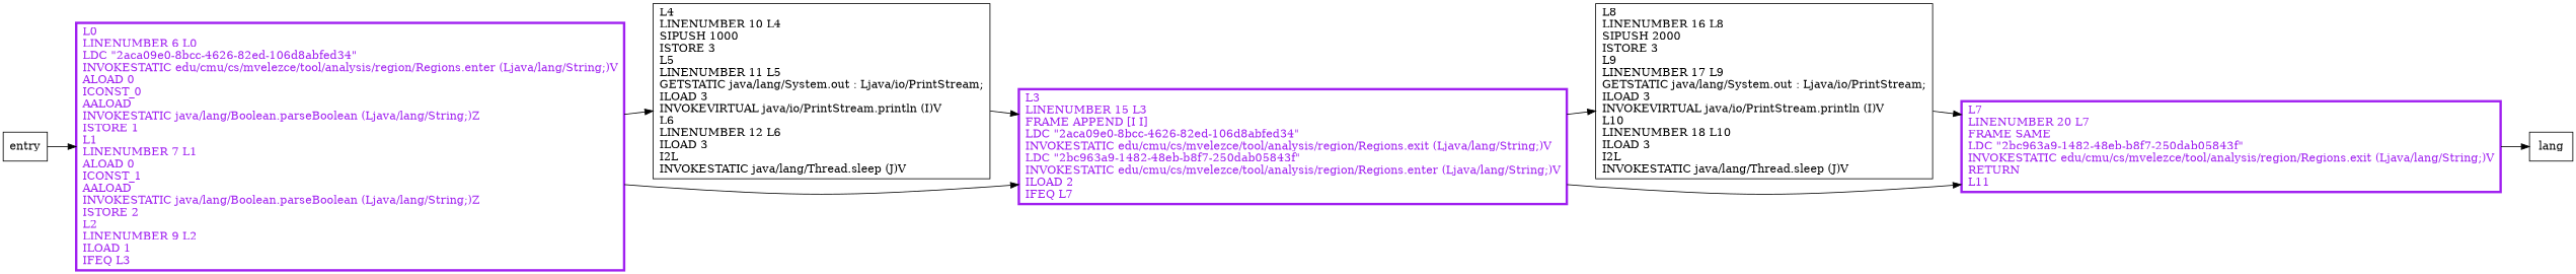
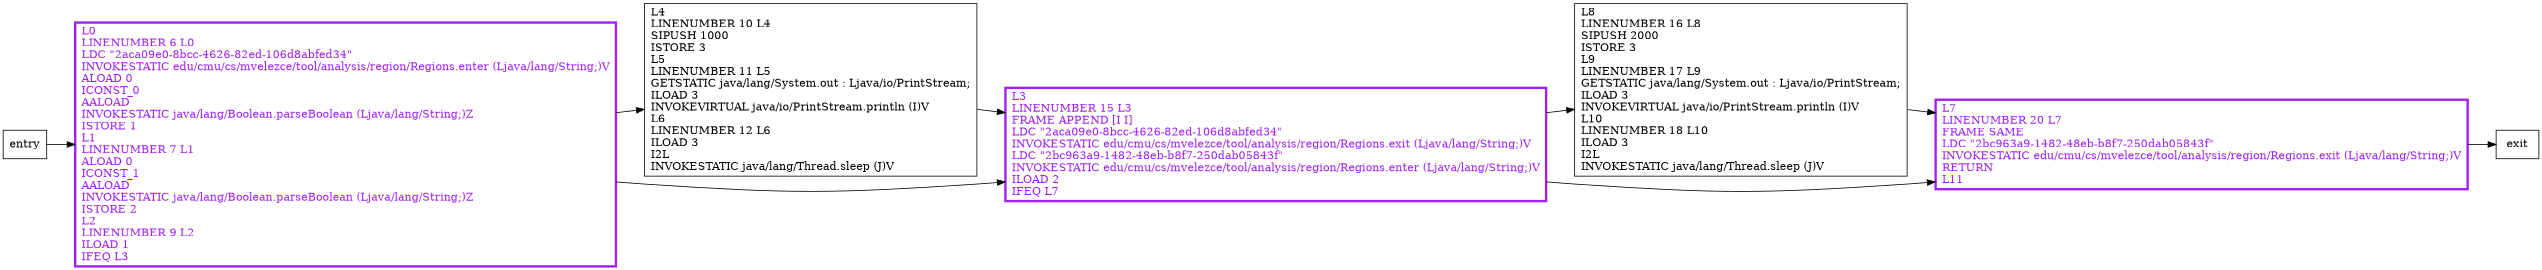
  digraph {
    rankdir=LR
    node [shape=record]
    n1 [color=purple fontcolor=purple label="L0\lLINENUMBER 6 L0\lLDC \"2aca09e0-8bcc-4626-82ed-106d8abfed34\"\lINVOKESTATIC edu/cmu/cs/mvelezce/tool/analysis/region/Regions.enter (Ljava/lang/String;)V\lALOAD 0\lICONST_0\lAALOAD\lINVOKESTATIC java/lang/Boolean.parseBoolean (Ljava/lang/String;)Z\lISTORE 1\lL1\lLINENUMBER 7 L1\lALOAD 0\lICONST_1\lAALOAD\lINVOKESTATIC java/lang/Boolean.parseBoolean (Ljava/lang/String;)Z\lISTORE 2\lL2\lLINENUMBER 9 L2\lILOAD 1\lIFEQ L3\l" penwidth=3]
    n2 [label="L4\lLINENUMBER 10 L4\lSIPUSH 1000\lISTORE 3\lL5\lLINENUMBER 11 L5\lGETSTATIC java/lang/System.out : Ljava/io/PrintStream;\lILOAD 3\lINVOKEVIRTUAL java/io/PrintStream.println (I)V\lL6\lLINENUMBER 12 L6\lILOAD 3\lI2L\lINVOKESTATIC java/lang/Thread.sleep (J)V\l"]
    n3 [color=purple fontcolor=purple label="L3\lLINENUMBER 15 L3\lFRAME APPEND [I I]\lLDC \"2aca09e0-8bcc-4626-82ed-106d8abfed34\"\lINVOKESTATIC edu/cmu/cs/mvelezce/tool/analysis/region/Regions.exit (Ljava/lang/String;)V\lLDC \"2bc963a9-1482-48eb-b8f7-250dab05843f\"\lINVOKESTATIC edu/cmu/cs/mvelezce/tool/analysis/region/Regions.enter (Ljava/lang/String;)V\lILOAD 2\lIFEQ L7\l" penwidth=3]
    n4 [label="L8\lLINENUMBER 16 L8\lSIPUSH 2000\lISTORE 3\lL9\lLINENUMBER 17 L9\lGETSTATIC java/lang/System.out : Ljava/io/PrintStream;\lILOAD 3\lINVOKEVIRTUAL java/io/PrintStream.println (I)V\lL10\lLINENUMBER 18 L10\lILOAD 3\lI2L\lINVOKESTATIC java/lang/Thread.sleep (J)V\l"]
    n5 [color=purple fontcolor=purple label="L7\lLINENUMBER 20 L7\lFRAME SAME\lLDC \"2bc963a9-1482-48eb-b8f7-250dab05843f\"\lINVOKESTATIC edu/cmu/cs/mvelezce/tool/analysis/region/Regions.exit (Ljava/lang/String;)V\lRETURN\lL11\l" penwidth=3]
-   exit [label=lang]
+   exit
    entry
    n1 -> n2
    n1 -> n3
    n2 -> n3
    n3 -> n4
    n3 -> n5
    n4 -> n5
    n5 -> exit
    entry -> n1
  }
